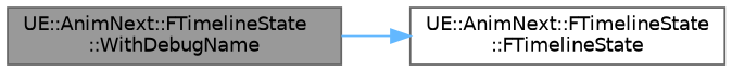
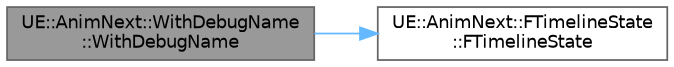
  digraph {
    rankdir=LR
    node [fontname=Helvetica fontsize=10 shape=box style=filled]
-   n1 [color=gray40 fillcolor=grey60 fontcolor=black height=0.2 label="UE::AnimNext::FTimelineState\l::WithDebugName" width=0.4]
+   n1 [color=gray40 fillcolor=grey60 fontcolor=black height=0.2 label="UE::AnimNext::WithDebugName\l::WithDebugName" width=0.4]
    n2 [color=grey40 fillcolor=white height=0.2 label="UE::AnimNext::FTimelineState\l::FTimelineState" width=0.4]
    n1 -> n2 [color=steelblue1 fontname=Helvetica fontsize=10 labelfontname=Helvetica labelfontsize=10 style=solid]
  }
